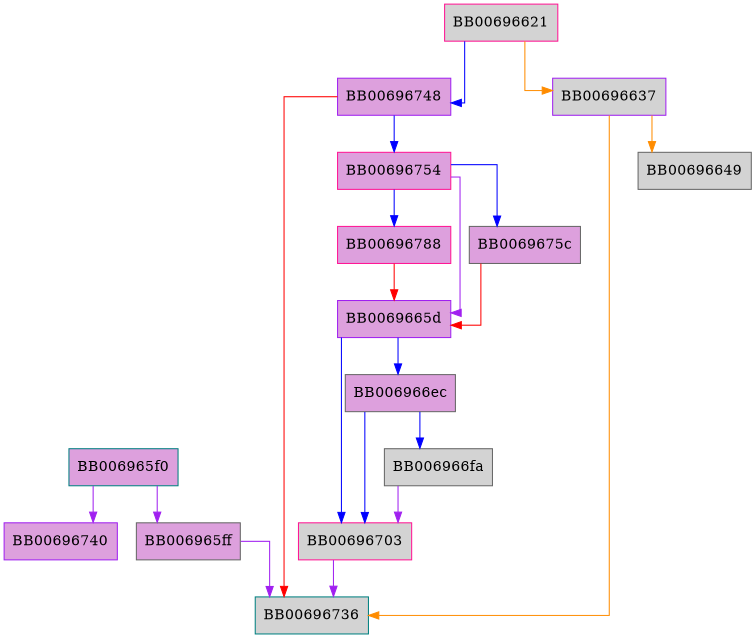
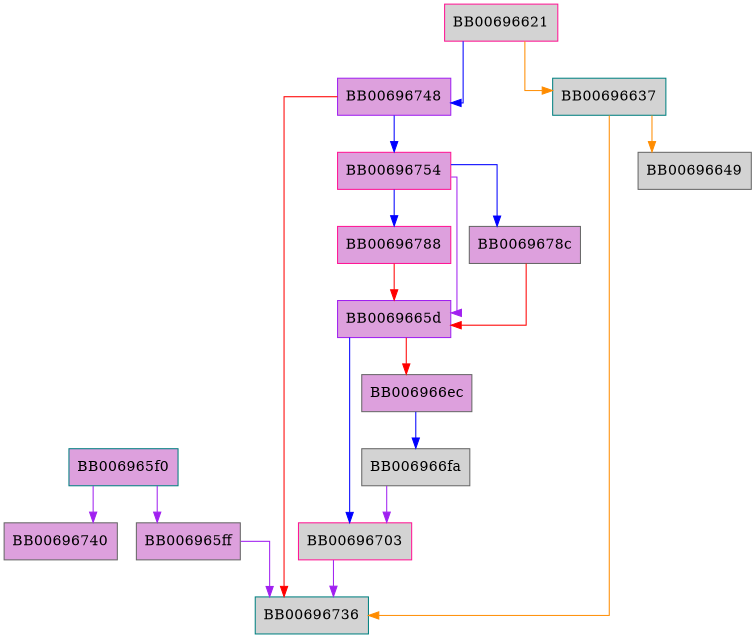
  digraph {
    splines=ortho
    node [color=gray40 fillcolor=plum shape=box style=filled]
    edge [color=blue]
    BB006965f0 [color=teal]
-   BB00696740 [color=purple]
+   BB00696740
    BB006965ff
    BB00696736 [color=teal fillcolor=lightgrey]
    BB00696621 [color=deeppink fillcolor=lightgrey]
    BB00696748 [color=purple]
-   BB00696637 [color=purple fillcolor=lightgrey]
+   BB00696637 [color=teal fillcolor=lightgrey]
    BB00696754 [color=deeppink]
    BB00696649 [fillcolor=lightgrey]
    BB0069665d [color=purple]
    BB00696788 [color=deeppink]
-   BB0069675c
+   BB0069675c [label=BB0069678c]
    BB00696703 [color=deeppink fillcolor=lightgrey]
    BB006966ec
    BB006966fa [fillcolor=lightgrey]
    BB006965f0 -> BB00696740 [color=purple]
    BB006965f0 -> BB006965ff [color=purple]
    BB006965ff -> BB00696736 [color=purple]
    BB00696621 -> BB00696748
    BB00696621 -> BB00696637 [color=darkorange]
    BB00696748 -> BB00696736 [color=red]
    BB00696748 -> BB00696754
    BB00696637 -> BB00696736 [color=darkorange]
    BB00696637 -> BB00696649 [color=darkorange]
    BB00696754 -> BB0069665d [color=purple]
    BB00696754 -> BB00696788
    BB00696754 -> BB0069675c
    BB0069665d -> BB00696703
-   BB0069665d -> BB006966ec
+   BB0069665d -> BB006966ec [color=red]
    BB00696788 -> BB0069665d [color=red]
    BB0069675c -> BB0069665d [color=red]
    BB00696703 -> BB00696736 [color=purple]
-   BB006966ec -> BB00696703
    BB006966ec -> BB006966fa
    BB006966fa -> BB00696703 [color=purple]
  }
